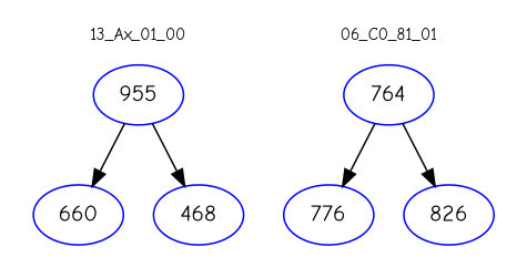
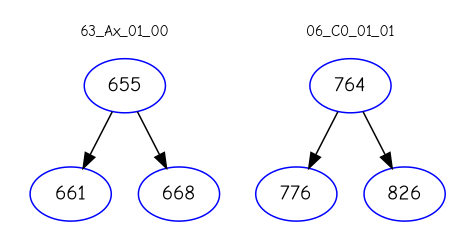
  digraph {
    fontname="Comic Neue"
    node [color=blue fontname="Comic Neue"]
    edge [color=black fontname="Comic Neue"]
-   n1 [label=955]
-   n2 [label=660]
-   n3 [label=468]
+   n1 [label=655]
+   n2 [label=661]
+   n3 [label=668]
    n4 [label=764]
    n5 [label=776]
    n6 [label=826]
    subgraph cluster_1 {
      color=white
      fontsize=10
-     label="13_Ax_01_00"
+     label="63_Ax_01_00"
      n1
      n2
      n3
    }
    subgraph cluster_2 {
      color=white
      fontsize=10
-     label="06_C0_81_01"
+     label="06_C0_01_01"
      n4
      n5
      n6
    }
    n1 -> n2
    n1 -> n3
    n4 -> n5
    n4 -> n6
  }
